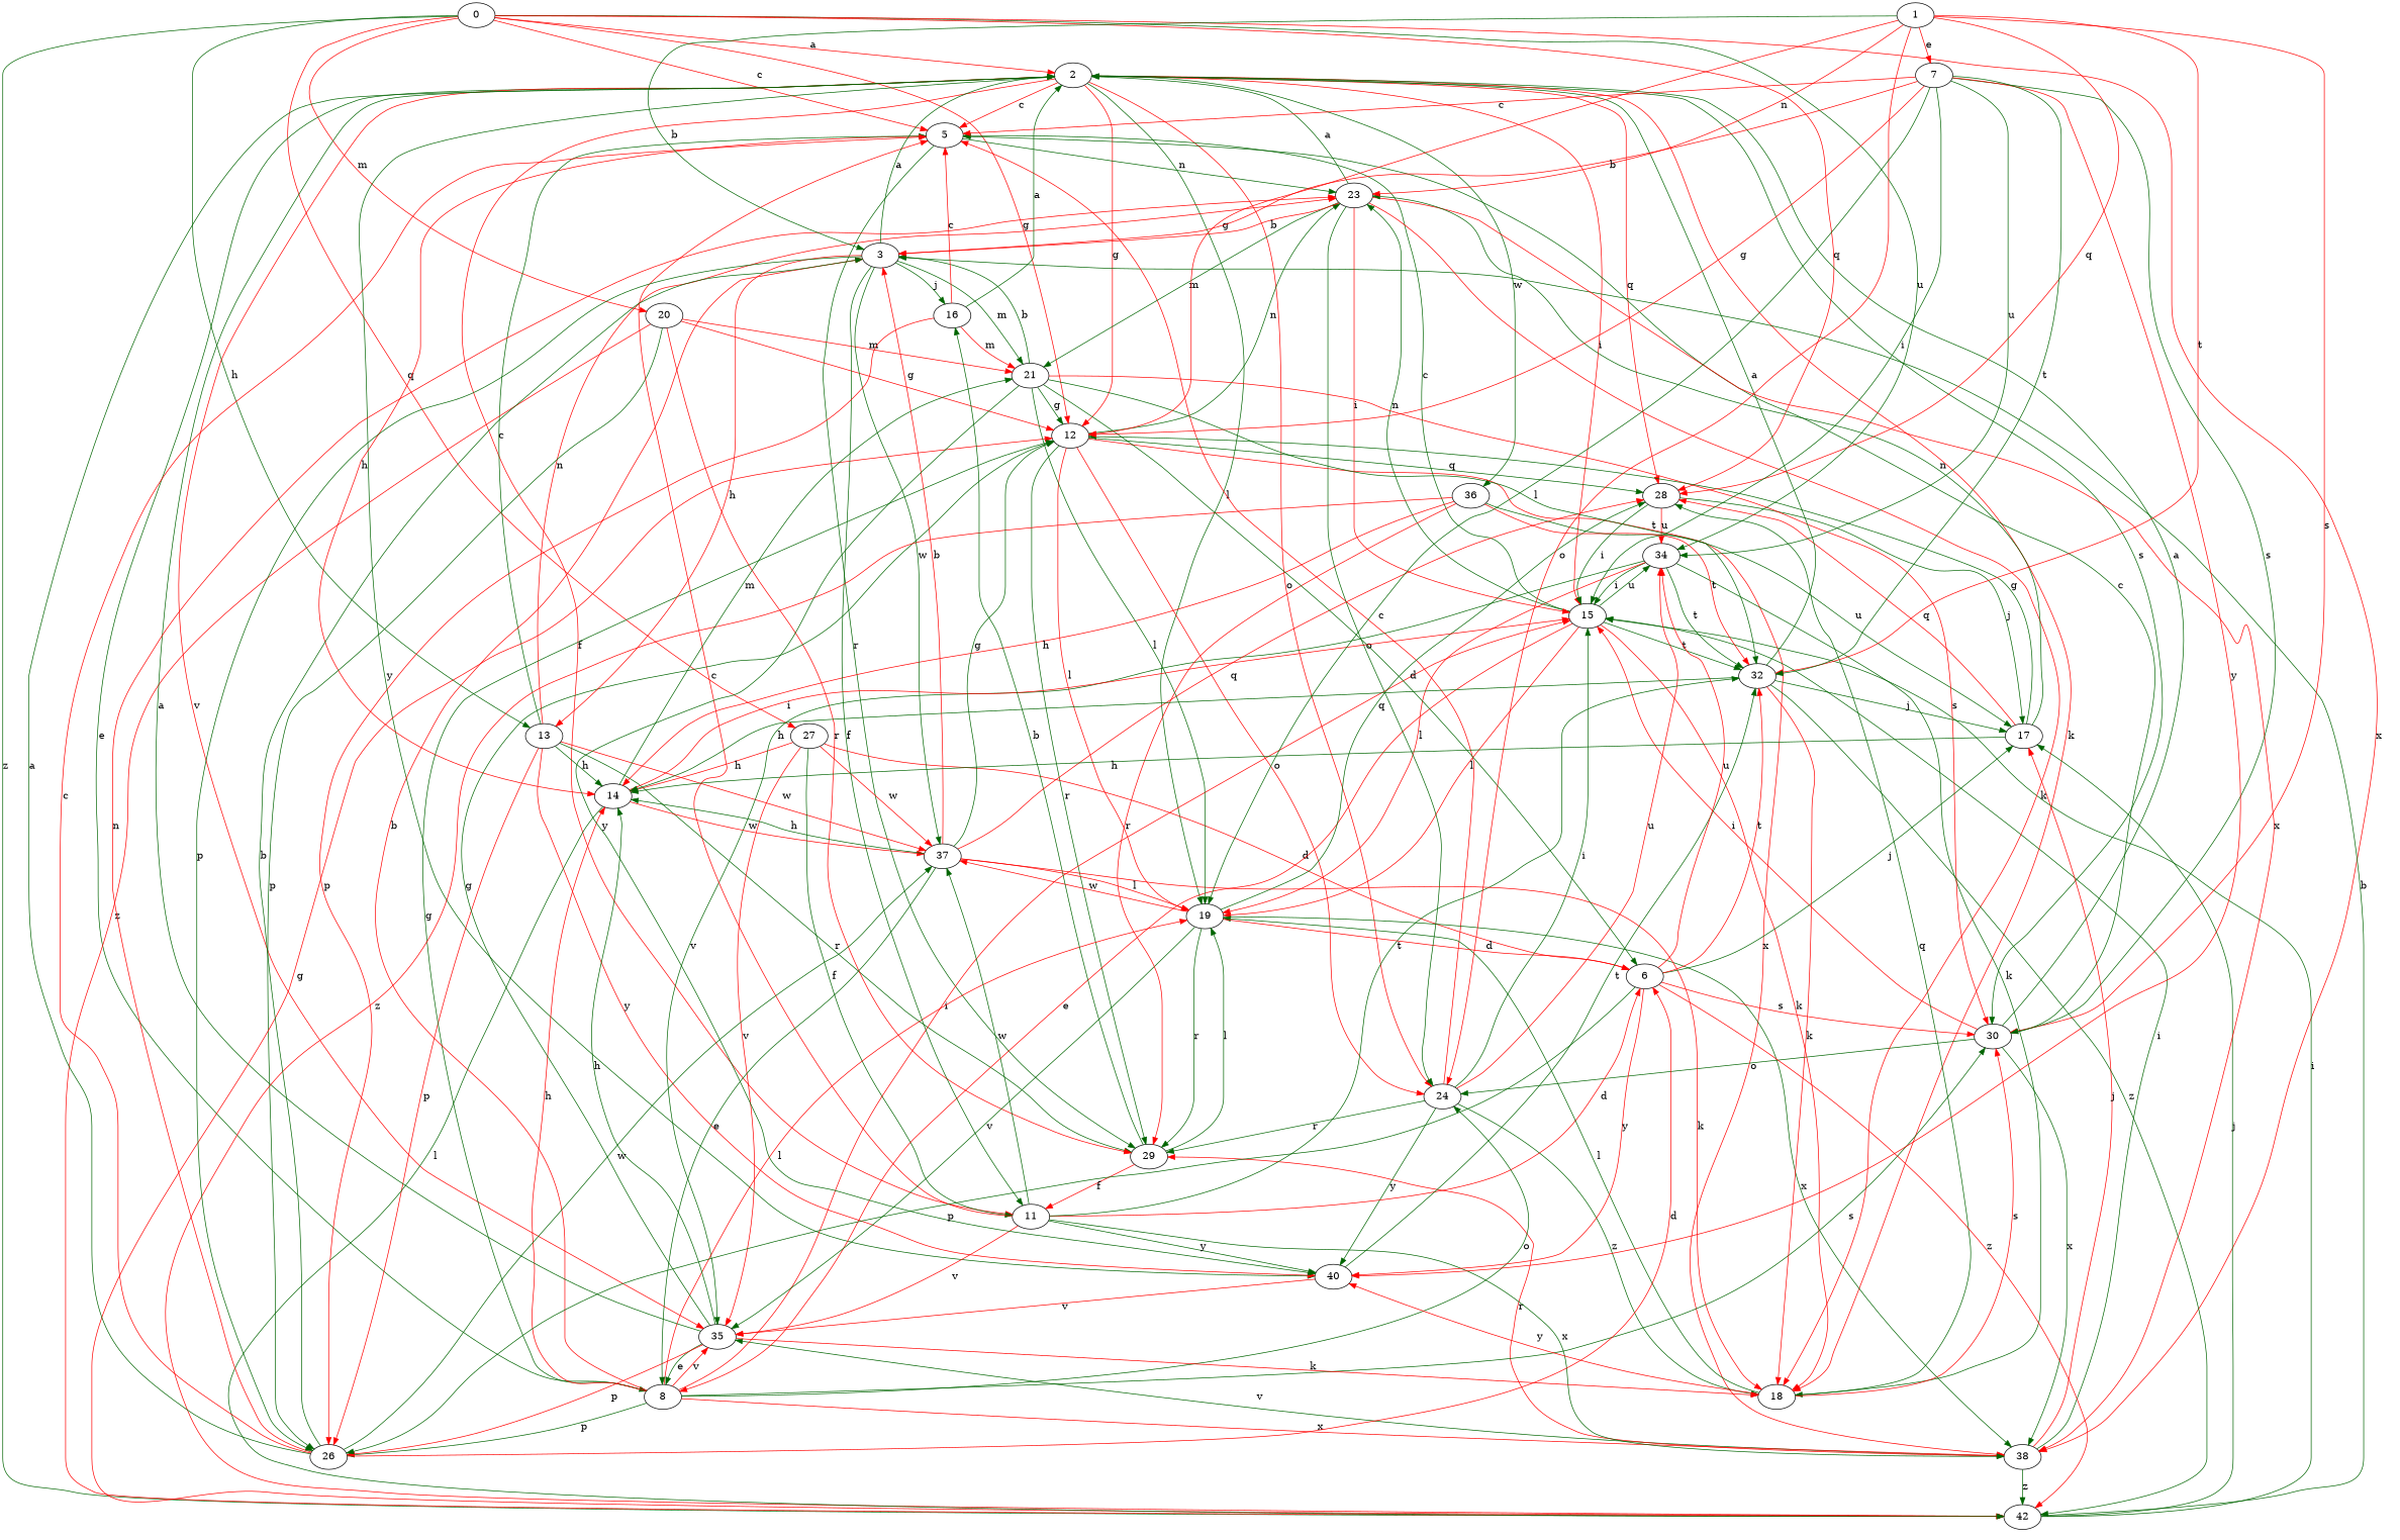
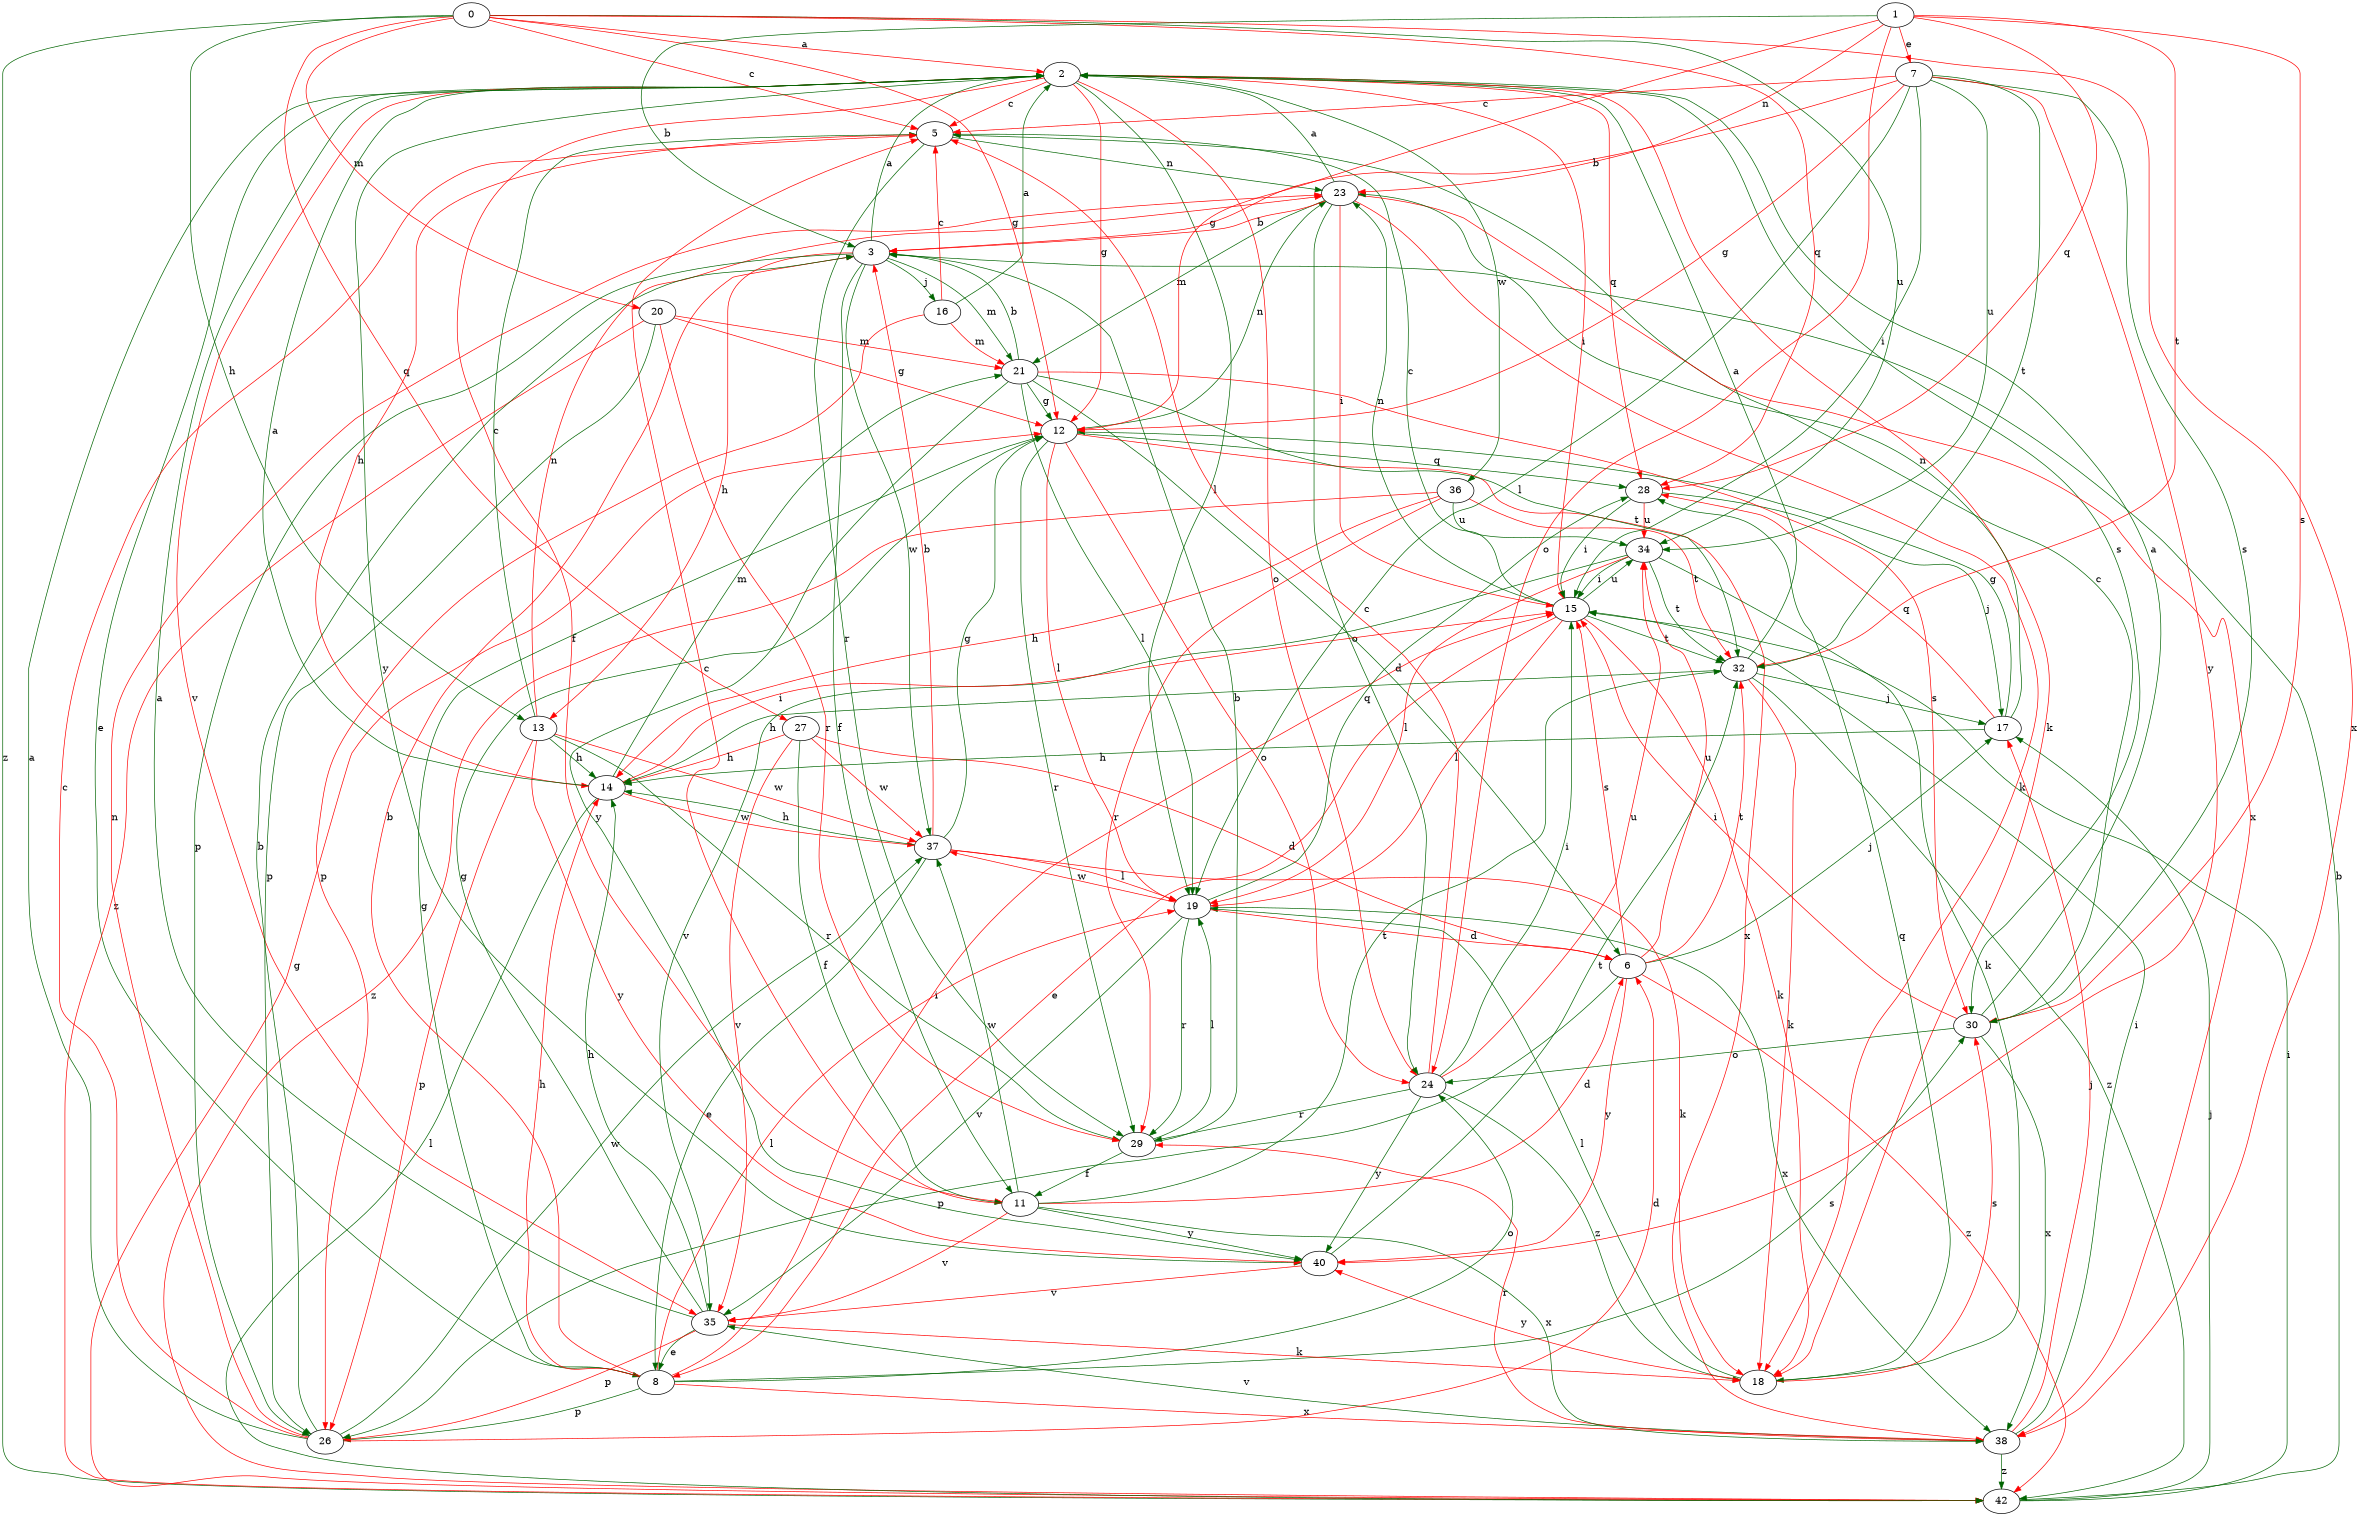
  strict digraph {
    edge [color=darkgreen]
    0
    2
    5
    12
    13
    20
    27
    28
    34
    38
    42
    24
    30
    8
    11
    15
    18
    19
    35
    36
    40
    23
    14
    29
    26
    37
    21
    6
    17
    32
    3
    1
    7
    16
    0 -> 2 [color=red label=a]
    0 -> 5 [color=red label=c]
    0 -> 12 [color=red label=g]
    0 -> 13 [label=h]
    0 -> 20 [color=red label=m]
    0 -> 27 [color=red label=q]
    0 -> 28 [color=red label=q]
    0 -> 34 [label=u]
    0 -> 38 [color=red label=x]
    0 -> 42 [label=z]
    2 -> 5 [color=red label=c]
    2 -> 12 [color=red label=g]
    2 -> 28 [color=red label=q]
    2 -> 24 [color=red label=o]
    2 -> 30 [label=s]
    2 -> 8 [label=e]
    2 -> 11 [color=red label=f]
    2 -> 15 [color=red label=i]
    2 -> 18 [color=red label=k]
    2 -> 19 [label=l]
    2 -> 35 [color=red label=v]
    2 -> 36 [label=w]
    2 -> 40 [label=y]
    5 -> 23 [label=n]
    5 -> 14 [color=red label=h]
    5 -> 29 [label=r]
    12 -> 28 [label=q]
    12 -> 38 [color=red label=x]
    12 -> 24 [color=red label=o]
    12 -> 19 [color=red label=l]
    12 -> 23 [label=n]
    12 -> 29 [label=r]
    13 -> 5 [label=c]
    13 -> 40 [color=red label=y]
    13 -> 23 [color=red label=n]
    13 -> 14 [label=h]
    13 -> 29 [label=r]
    13 -> 26 [color=red label=p]
    13 -> 37 [color=red label=w]
    20 -> 12 [color=red label=g]
    20 -> 42 [color=red label=z]
    20 -> 29 [color=red label=r]
    20 -> 26 [label=p]
    20 -> 21 [color=red label=m]
    27 -> 11 [label=f]
    27 -> 35 [color=red label=v]
    27 -> 14 [color=red label=h]
    27 -> 37 [color=red label=w]
    27 -> 6 [color=red label=d]
    28 -> 34 [color=red label=u]
    28 -> 15 [label=i]
    28 -> 17 [label=j]
    34 -> 15 [label=i]
    34 -> 18 [label=k]
    34 -> 19 [color=red label=l]
    34 -> 35 [label=v]
    34 -> 32 [label=t]
    38 -> 42 [label=z]
    38 -> 15 [label=i]
    38 -> 35 [label=v]
    38 -> 29 [color=red label=r]
    38 -> 17 [color=red label=j]
    42 -> 12 [color=red label=g]
    42 -> 15 [label=i]
    42 -> 17 [label=j]
    42 -> 3 [label=b]
    24 -> 5 [color=red label=c]
    24 -> 34 [color=red label=u]
    24 -> 15 [label=i]
    24 -> 18 [label=z]
    24 -> 40 [label=y]
    24 -> 29 [label=r]
    30 -> 2 [label=a]
    30 -> 5 [label=c]
    30 -> 38 [label=x]
    30 -> 24 [label=o]
    30 -> 15 [color=red label=i]
    8 -> 12 [label=g]
    8 -> 38 [color=red label=x]
    8 -> 24 [label=o]
    8 -> 30 [label=s]
    8 -> 15 [color=red label=i]
    8 -> 19 [color=red label=l]
-   8 -> 35 [color=red label=v]
    8 -> 14 [color=red label=h]
    8 -> 26 [label=p]
    8 -> 3 [color=red label=b]
    11 -> 5 [color=red label=c]
    11 -> 38 [label=x]
    11 -> 35 [color=red label=v]
    11 -> 40 [label=y]
    11 -> 37 [label=w]
    11 -> 6 [color=red label=d]
    11 -> 32 [label=t]
    15 -> 5 [label=c]
    15 -> 34 [label=u]
    15 -> 8 [color=red label=e]
    15 -> 18 [color=red label=k]
    15 -> 19 [color=red label=l]
    15 -> 23 [label=n]
    15 -> 32 [label=t]
    18 -> 28 [label=q]
    18 -> 30 [color=red label=s]
    18 -> 19 [label=l]
    18 -> 40 [color=red label=y]
    19 -> 28 [label=q]
    19 -> 38 [label=x]
    19 -> 35 [label=v]
    19 -> 29 [label=r]
    19 -> 37 [color=red label=w]
    19 -> 6 [color=red label=d]
    35 -> 2 [label=a]
    35 -> 12 [label=g]
    35 -> 8 [label=e]
    35 -> 18 [color=red label=k]
    35 -> 14 [label=h]
    35 -> 26 [color=red label=p]
-   36 -> 17 [label=u]
+   36 -> 34 [label=u]
    36 -> 42 [color=red label=z]
    36 -> 14 [color=red label=h]
    36 -> 29 [color=red label=r]
    36 -> 32 [color=red label=t]
    40 -> 35 [color=red label=v]
    40 -> 32 [label=t]
    23 -> 2 [label=a]
    23 -> 38 [color=red label=x]
    23 -> 24 [label=o]
    23 -> 15 [color=red label=i]
    23 -> 18 [color=red label=k]
    23 -> 21 [label=m]
    23 -> 3 [color=red label=b]
+   14 -> 2 [label=a]
    14 -> 42 [label=l]
    14 -> 15 [color=red label=i]
    14 -> 37 [color=red label=w]
    14 -> 21 [label=m]
-   29 -> 11 [color=red label=f]
+   29 -> 11 [label=f]
    29 -> 19 [label=l]
-   29 -> 16 [label=b]
+   29 -> 3 [label=b]
    26 -> 2 [label=a]
    26 -> 5 [color=red label=c]
    26 -> 23 [color=red label=n]
    26 -> 37 [label=w]
    26 -> 6 [color=red label=d]
    26 -> 3 [label=b]
    37 -> 12 [label=g]
-   37 -> 28 [color=red label=q]
    37 -> 8 [label=e]
    37 -> 18 [color=red label=k]
    37 -> 19 [color=red label=l]
    37 -> 14 [label=h]
    37 -> 3 [color=red label=b]
    21 -> 12 [label=g]
    21 -> 30 [color=red label=s]
    21 -> 19 [label=l]
    21 -> 40 [label=y]
    21 -> 6 [label=d]
    21 -> 32 [label=t]
    21 -> 3 [label=b]
    6 -> 34 [color=red label=u]
    6 -> 42 [color=red label=z]
-   6 -> 30 [color=red label=s]
+   6 -> 15 [color=red label=s]
    6 -> 40 [color=red label=y]
    6 -> 26 [label=p]
    6 -> 17 [label=j]
    6 -> 32 [color=red label=t]
    17 -> 12 [label=g]
    17 -> 28 [color=red label=q]
    17 -> 23 [label=n]
    17 -> 14 [label=h]
    32 -> 2 [label=a]
    32 -> 42 [label=z]
    32 -> 18 [color=red label=k]
    32 -> 14 [label=h]
    32 -> 17 [label=j]
    3 -> 2 [label=a]
    3 -> 13 [color=red label=h]
    3 -> 11 [label=f]
    3 -> 26 [label=p]
    3 -> 37 [label=w]
    3 -> 21 [label=m]
    3 -> 16 [label=j]
    1 -> 12 [color=red label=g]
    1 -> 28 [color=red label=q]
    1 -> 24 [color=red label=o]
    1 -> 30 [color=red label=s]
    1 -> 23 [color=red label=n]
    1 -> 32 [color=red label=t]
    1 -> 3 [label=b]
    1 -> 7 [color=red label=e]
    7 -> 5 [color=red label=c]
    7 -> 12 [color=red label=g]
    7 -> 34 [label=u]
    7 -> 30 [label=s]
    7 -> 15 [label=i]
    7 -> 19 [label=l]
    7 -> 40 [color=red label=y]
    7 -> 32 [label=t]
    7 -> 3 [color=red label=b]
    16 -> 2 [label=a]
    16 -> 5 [color=red label=c]
    16 -> 26 [color=red label=p]
    16 -> 21 [color=red label=m]
  }
